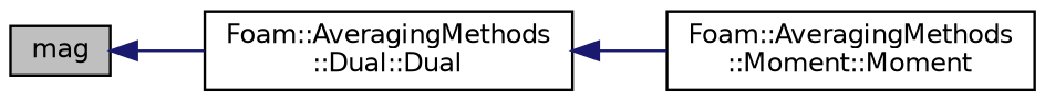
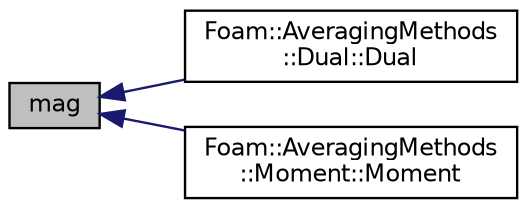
  digraph {
    rankdir=LR
    node [color=black fontname=Helvetica fontsize=10 shape=record]
    edge [color=midnightblue dir=back fontname=Helvetica fontsize=10 labelfontname=Helvetica labelfontsize=10 style=solid]
    n1 [fillcolor=grey75 fontcolor=black height=0.2 label=mag style=filled width=0.4]
    n2 [height=0.2 label="Foam::AveragingMethods\l::Dual::Dual" width=0.4]
    n3 [height=0.2 label="Foam::AveragingMethods\l::Moment::Moment" width=0.4]
    n1 -> n2
-   n2 -> n3
+   n1 -> n3
  }
